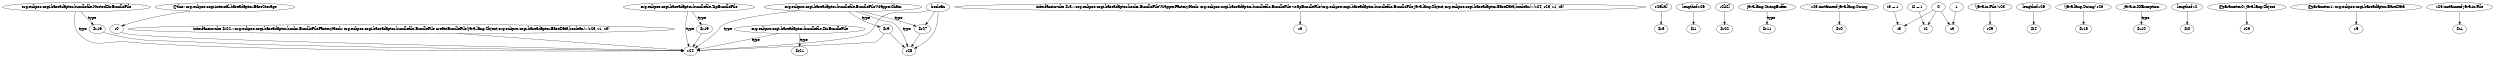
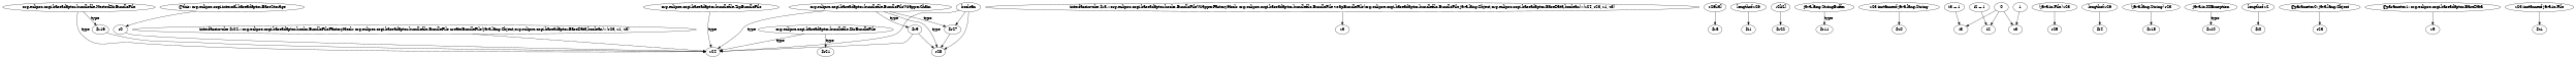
  digraph {
    n1 [label="org.eclipse.osgi.baseadaptor.bundlefile.NestedDirBundleFile"]
    n2 [label="$r16"]
    n3 [label=r24]
    n4 [label="@this: org.eclipse.osgi.internal.baseadaptor.BaseStorage"]
    n5 [label=r0]
    n6 [label="org.eclipse.osgi.baseadaptor.bundlefile.ZipBundleFile"]
-   n7 [label="$r19"]
    n8 [label="$r27"]
    n9 [label=r28]
    n10 [label="interfaceinvoke $r8.<org.eclipse.osgi.baseadaptor.hooks.BundleFileWrapperFactoryHook: org.eclipse.osgi.baseadaptor.bundlefile.BundleFile wrapBundleFile(org.eclipse.osgi.baseadaptor.bundlefile.BundleFile,java.lang.Object,org.eclipse.osgi.baseadaptor.BaseData,boolean)>(r24, r23, r1, z3)"]
    n11 [label=r3]
    n12 [label="org.eclipse.osgi.baseadaptor.bundlefile.DirBundleFile"]
    n13 [label="$r21"]
    n14 [label="r26[i3]"]
    n15 [label="$r8"]
    n16 [label="interfaceinvoke $r22.<org.eclipse.osgi.baseadaptor.hooks.BundleFileFactoryHook: org.eclipse.osgi.baseadaptor.bundlefile.BundleFile createBundleFile(java.lang.Object,org.eclipse.osgi.baseadaptor.BaseData,boolean)>(r23, r1, z3)"]
    n17 [label="lengthof r26"]
    n18 [label="$i1"]
    n19 [label="r2[i2]"]
    n20 [label="$r22"]
    n21 [label="java.lang.StringBuffer"]
    n22 [label="$r11"]
    n23 [label="$r9"]
    n24 [label="r23 instanceof java.lang.String"]
    n25 [label="$z0"]
    n26 [label="i3 + 1"]
    n27 [label=i3]
    n28 [label="org.eclipse.osgi.baseadaptor.bundlefile.BundleFileWrapperChain"]
    n29 [label="(java.io.File) r23"]
    n30 [label=r25]
    n31 [label="lengthof r26"]
    n32 [label="$i4"]
    n33 [label="(java.lang.String) r23"]
    n34 [label="$r18"]
    n35 [label=0]
    n36 [label=z3]
    n37 [label=i2]
    n38 [label=1]
    n39 [label="i2 + 1"]
    n40 [label="java.io.IOException"]
    n41 [label="$r10"]
    n42 [label=boolean]
    n43 [label="lengthof r2"]
    n44 [label="$i0"]
    n45 [label="@parameter0: java.lang.Object"]
    n46 [label=r23]
    n47 [label="@parameter1: org.eclipse.osgi.baseadaptor.BaseData"]
    n48 [label=r5]
    n49 [label="r23 instanceof java.io.File"]
    n50 [label="$z1"]
    n1 -> n2 [label=type]
    n1 -> n3 [label=type]
    n2 -> n3
    n4 -> n5
    n5 -> n3
    n6 -> n3 [label=type]
-   n6 -> n7 [label=type]
-   n7 -> n3
    n8 -> n9
    n10 -> n11
    n12 -> n3 [label=type]
    n12 -> n13 [label=type]
    n14 -> n15
    n16 -> n3
    n17 -> n18
    n19 -> n20
    n21 -> n22 [label=type]
    n23 -> n3
    n23 -> n9
    n24 -> n25
    n26 -> n27
    n28 -> n3 [label=type]
    n28 -> n8 [label=type]
    n28 -> n9 [label=type]
    n28 -> n23 [label=type]
    n29 -> n30
    n31 -> n32
    n33 -> n34
    n35 -> n27
    n35 -> n36
    n35 -> n37
    n38 -> n36
    n39 -> n37
    n40 -> n41 [label=type]
    n42 -> n3
    n42 -> n8
    n42 -> n9
    n43 -> n44
    n45 -> n46
    n47 -> n48
    n49 -> n50
  }
